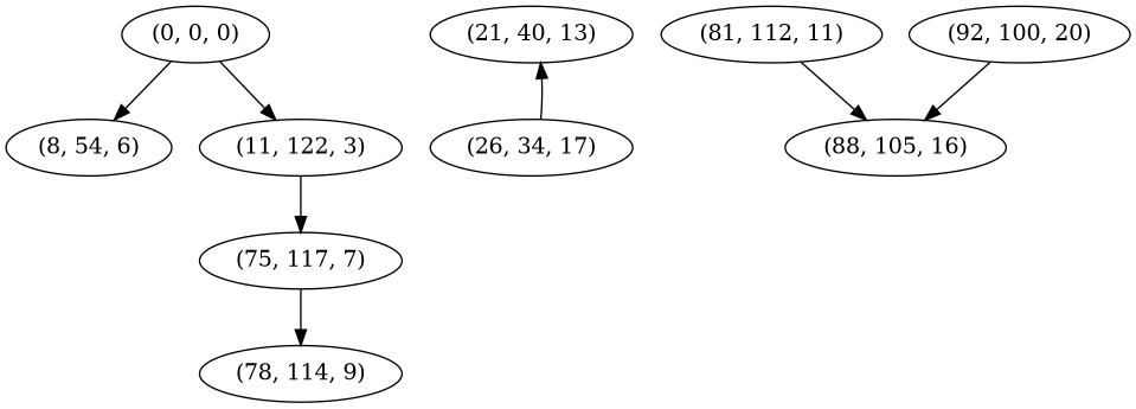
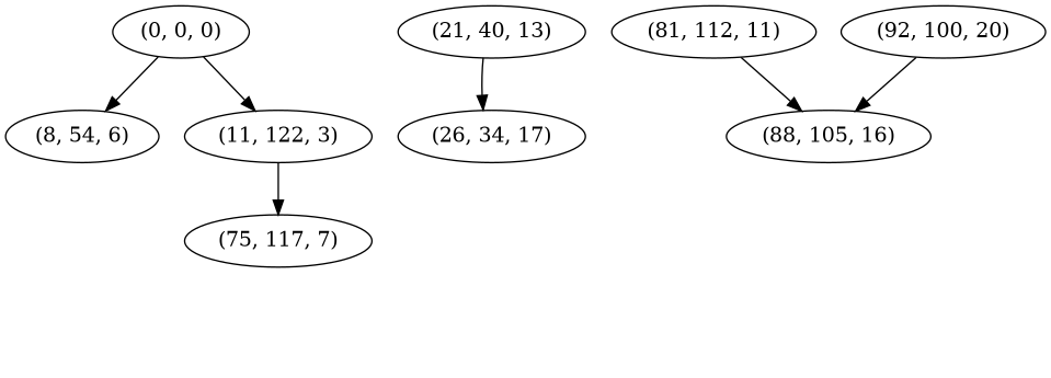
  digraph {
    "(0, 0, 0)"
    "(8, 54, 6)"
    n3 [label="(11, 122, 3)"]
    "(75, 117, 7)"
    "(21, 40, 13)"
    "(26, 34, 17)"
-   "(78, 114, 9)"
    "(81, 112, 11)"
    "(88, 105, 16)"
    "(92, 100, 20)"
    "(0, 0, 0)" -> "(8, 54, 6)"
    "(0, 0, 0)" -> n3
    n3 -> "(75, 117, 7)"
-   "(75, 117, 7)" -> "(78, 114, 9)"
-   "(26, 34, 17)" -> "(21, 40, 13)"
+   "(21, 40, 13)" -> "(26, 34, 17)"
    "(81, 112, 11)" -> "(88, 105, 16)"
    "(92, 100, 20)" -> "(88, 105, 16)"
  }
